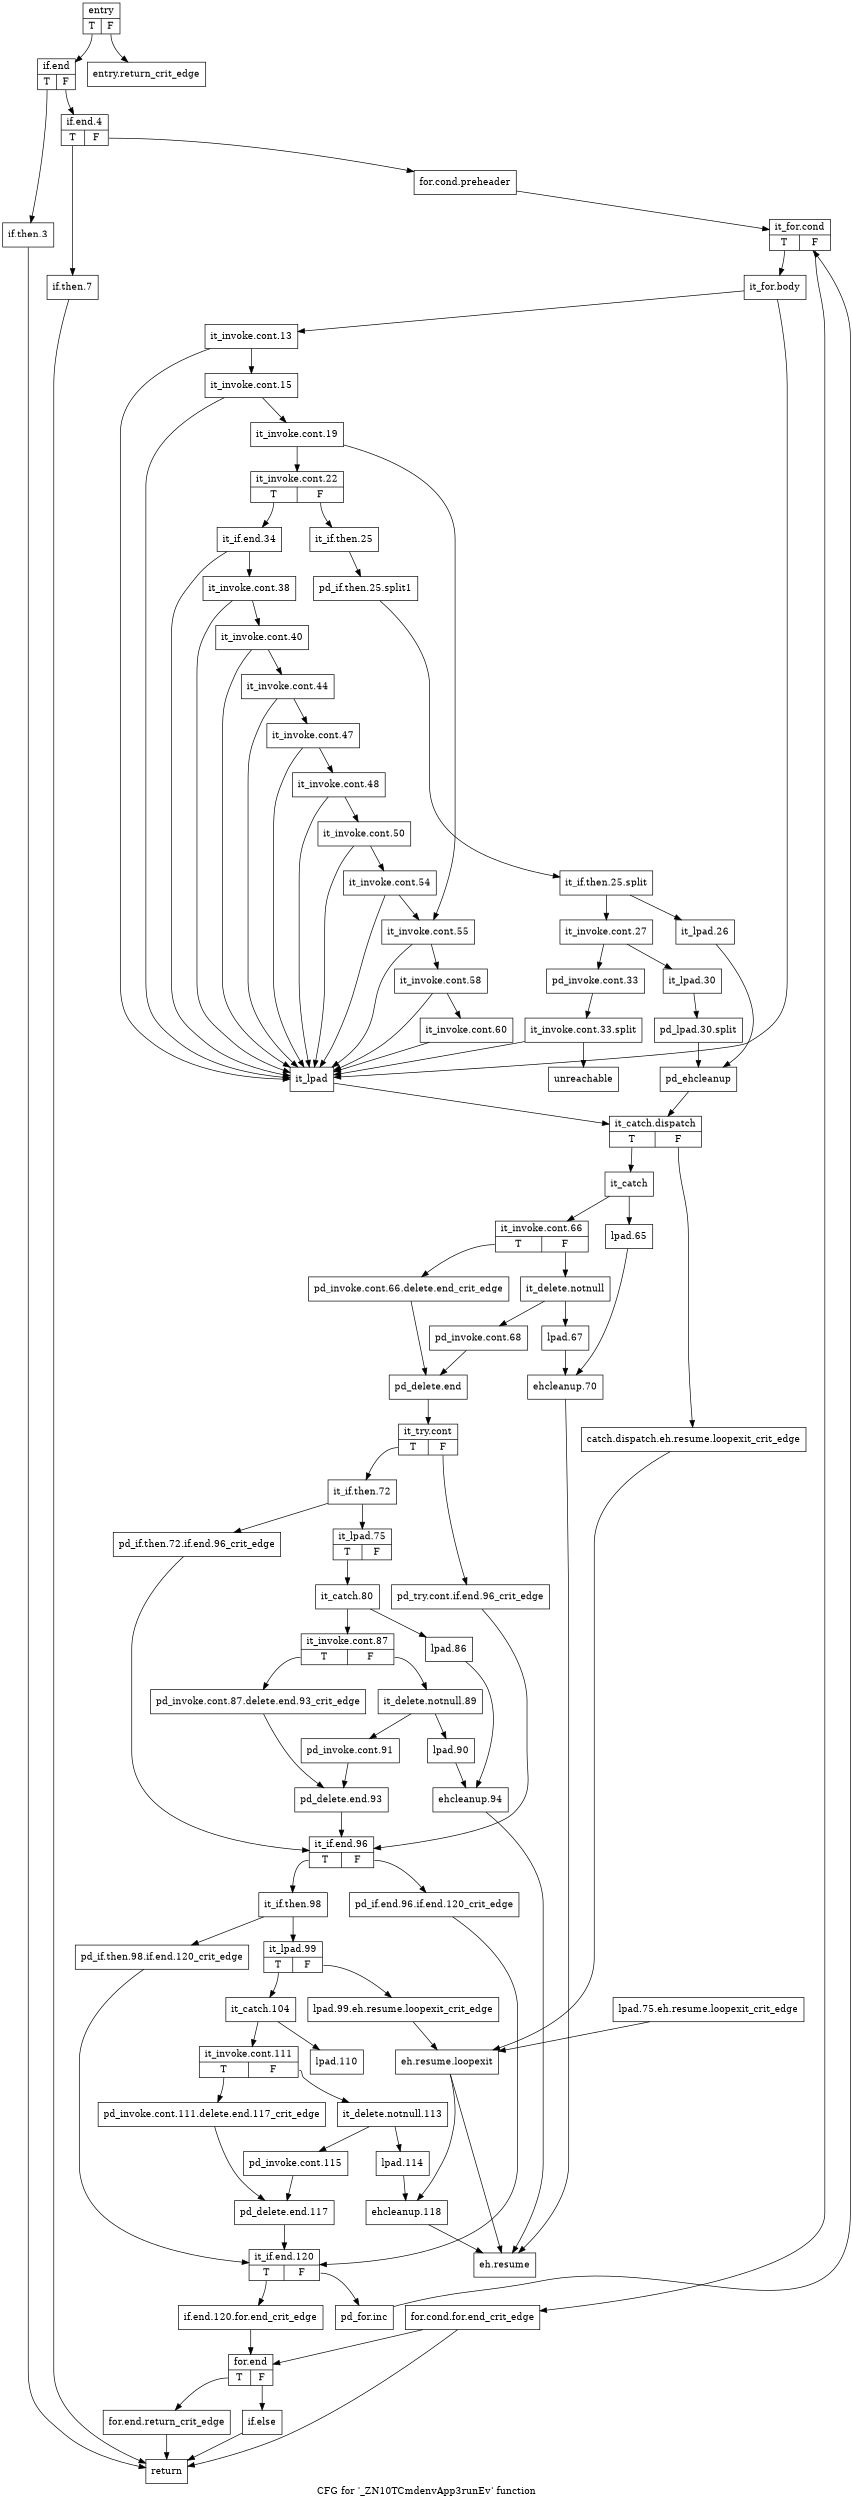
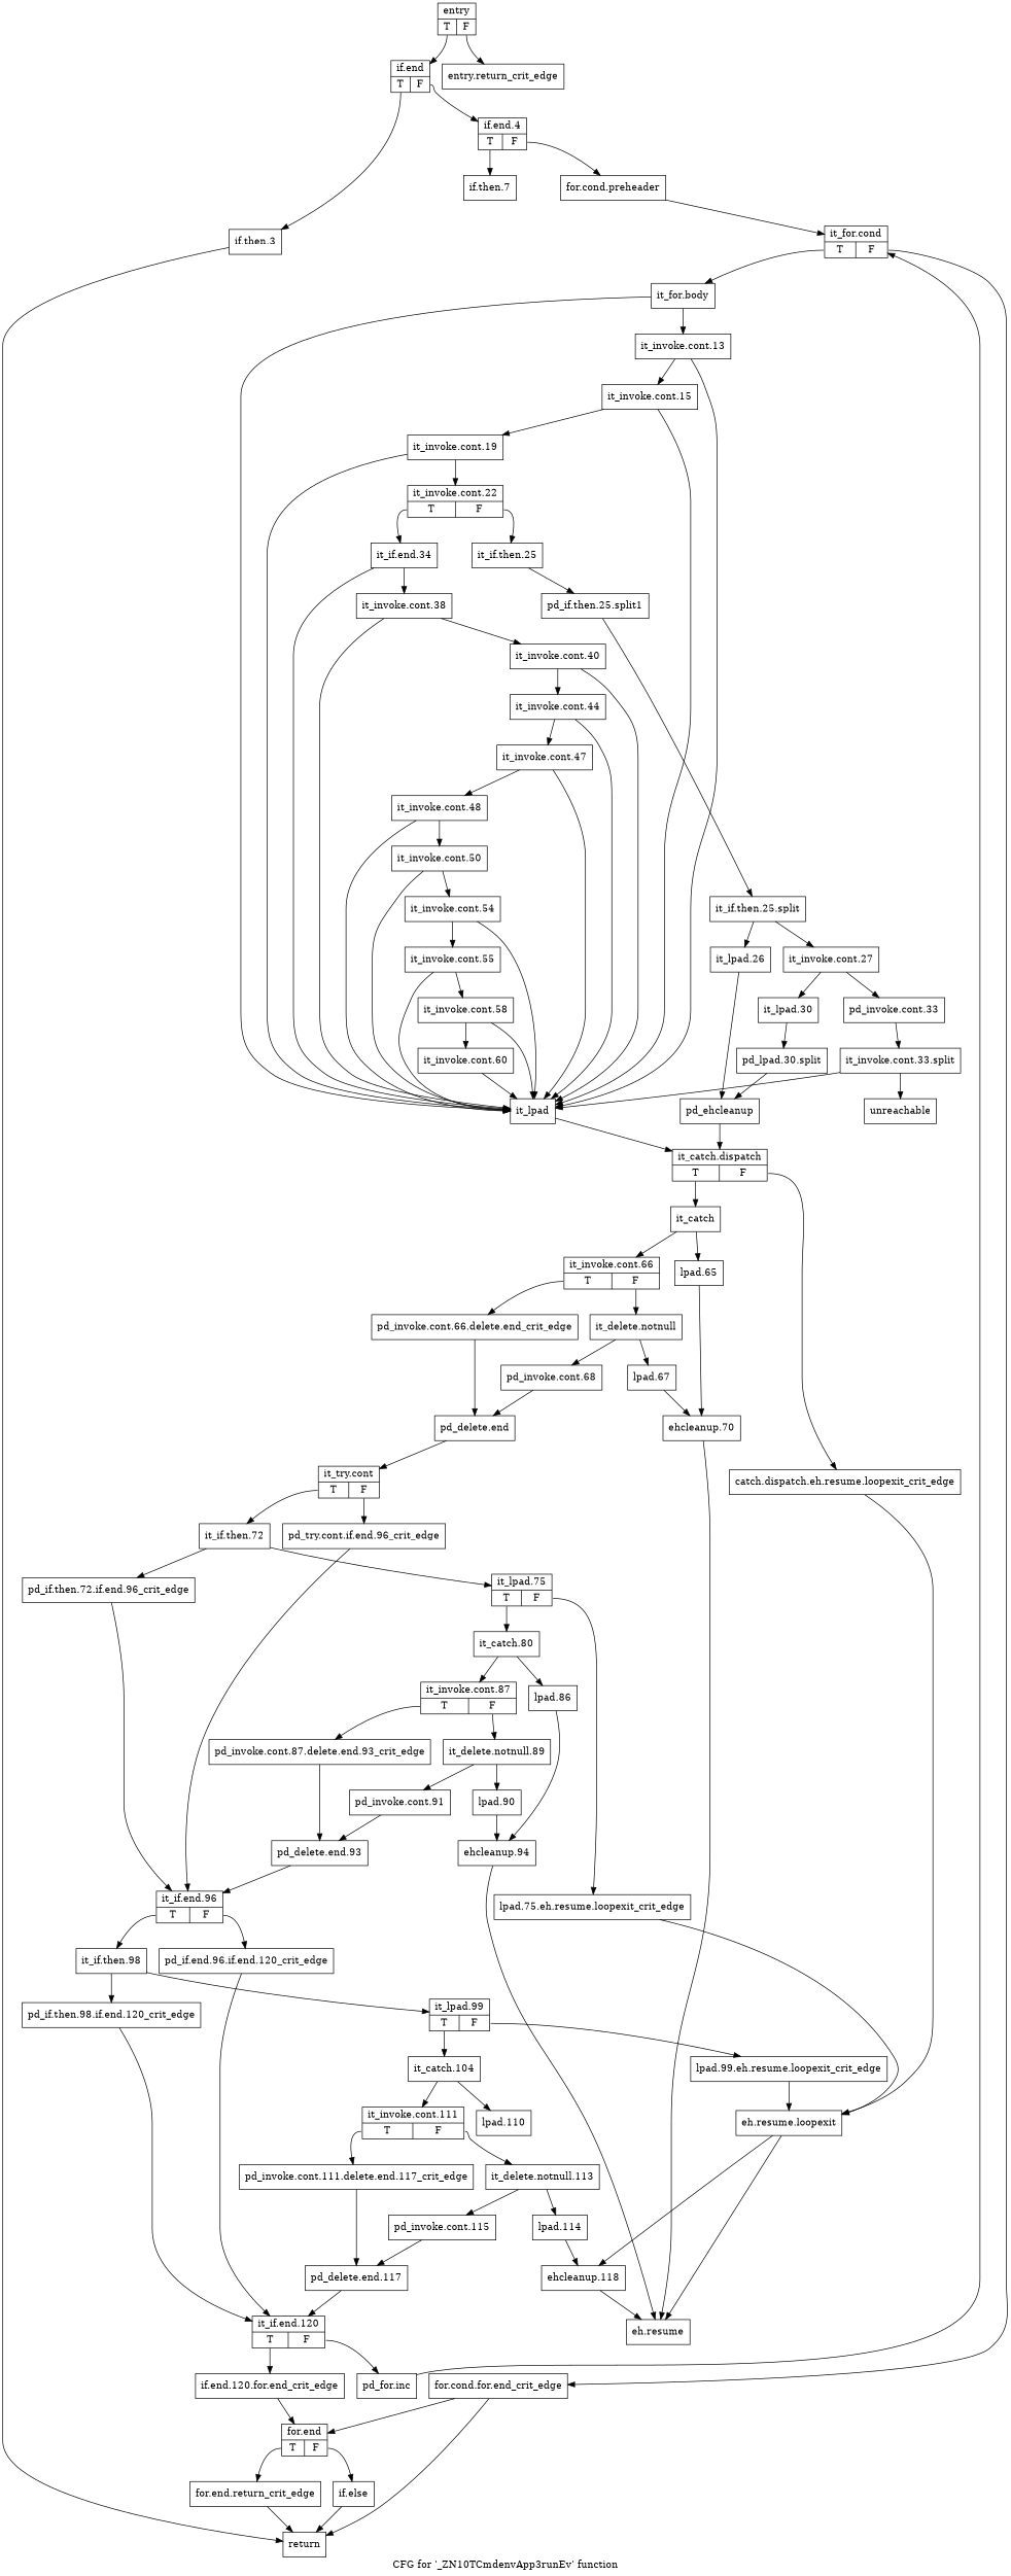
  digraph {
    label="CFG for '_ZN10TCmdenvApp3runEv' function"
    node [shape=record]
    n1 [label="{entry|{<s0>T|<s1>F}}"]
    n2 [label="{if.end|{<s0>T|<s1>F}}"]
    n3 [label="{entry.return_crit_edge}"]
    n4 [label="{if.then.3}"]
    n5 [label="{if.end.4|{<s0>T|<s1>F}}"]
    n6 [label="{return}"]
    n7 [label="{if.then.7}"]
    n8 [label="{for.cond.preheader}"]
    n9 [label="{it_for.cond|{<s0>T|<s1>F}}"]
    n10 [label="{it_for.body}"]
    n11 [label="{for.cond.for.end_crit_edge}"]
    n12 [label="{it_invoke.cont.13}"]
    n13 [label="{it_lpad}"]
    n14 [label="{for.end|{<s0>T|<s1>F}}"]
    n15 [label="{it_invoke.cont.15}"]
    n16 [label="{it_catch.dispatch|{<s0>T|<s1>F}}"]
    n17 [label="{for.end.return_crit_edge}"]
    n18 [label="{if.else}"]
    n19 [label="{it_invoke.cont.19}"]
    n20 [label="{it_catch}"]
    n21 [label="{catch.dispatch.eh.resume.loopexit_crit_edge}"]
    n22 [label="{it_invoke.cont.22|{<s0>T|<s1>F}}"]
    n23 [label="{it_if.end.34}"]
    n24 [label="{it_if.then.25}"]
    n25 [label="{it_invoke.cont.38}"]
    n26 [label="{pd_if.then.25.split1}"]
    n27 [label="{it_invoke.cont.40}"]
    n28 [label="{it_if.then.25.split}"]
    n29 [label="{it_invoke.cont.27}"]
    n30 [label="{it_lpad.26}"]
    n31 [label="{pd_invoke.cont.33}"]
    n32 [label="{it_lpad.30}"]
    n33 [label="{pd_ehcleanup}"]
    n34 [label="{it_invoke.cont.33.split}"]
    n35 [label="{pd_lpad.30.split}"]
    n36 [label="{unreachable}"]
    n37 [label="{it_invoke.cont.66|{<s0>T|<s1>F}}"]
    n38 [label="{lpad.65}"]
    n39 [label="{eh.resume.loopexit}"]
    n40 [label="{pd_invoke.cont.66.delete.end_crit_edge}"]
    n41 [label="{it_delete.notnull}"]
    n42 [label="{ehcleanup.70}"]
    n43 [label="{eh.resume}"]
    n44 [label="{ehcleanup.118}"]
    n45 [label="{pd_delete.end}"]
    n46 [label="{pd_invoke.cont.68}"]
    n47 [label="{lpad.67}"]
    n48 [label="{it_try.cont|{<s0>T|<s1>F}}"]
    n49 [label="{it_if.then.72}"]
    n50 [label="{pd_try.cont.if.end.96_crit_edge}"]
    n51 [label="{pd_if.then.72.if.end.96_crit_edge}"]
    n52 [label="{it_lpad.75|{<s0>T|<s1>F}}"]
    n53 [label="{it_if.end.96|{<s0>T|<s1>F}}"]
    n54 [label="{it_catch.80}"]
    n55 [label="{lpad.75.eh.resume.loopexit_crit_edge}"]
    n56 [label="{it_if.then.98}"]
    n57 [label="{pd_if.end.96.if.end.120_crit_edge}"]
    n58 [label="{pd_if.then.98.if.end.120_crit_edge}"]
    n59 [label="{it_lpad.99|{<s0>T|<s1>F}}"]
    n60 [label="{it_if.end.120|{<s0>T|<s1>F}}"]
    n61 [label="{it_invoke.cont.87|{<s0>T|<s1>F}}"]
    n62 [label="{lpad.86}"]
    n63 [label="{it_invoke.cont.44}"]
    n64 [label="{it_invoke.cont.47}"]
    n65 [label="{it_invoke.cont.48}"]
    n66 [label="{it_invoke.cont.50}"]
    n67 [label="{it_invoke.cont.54}"]
    n68 [label="{it_invoke.cont.55}"]
    n69 [label="{it_invoke.cont.58}"]
    n70 [label="{it_invoke.cont.60}"]
    n71 [label="{pd_invoke.cont.87.delete.end.93_crit_edge}"]
    n72 [label="{it_delete.notnull.89}"]
    n73 [label="{ehcleanup.94}"]
    n74 [label="{pd_delete.end.93}"]
    n75 [label="{pd_invoke.cont.91}"]
    n76 [label="{lpad.90}"]
    n77 [label="{it_catch.104}"]
    n78 [label="{lpad.99.eh.resume.loopexit_crit_edge}"]
    n79 [label="{if.end.120.for.end_crit_edge}"]
    n80 [label="{pd_for.inc}"]
    n81 [label="{it_invoke.cont.111|{<s0>T|<s1>F}}"]
    n82 [label="{lpad.110}"]
    n83 [label="{pd_invoke.cont.111.delete.end.117_crit_edge}"]
    n84 [label="{it_delete.notnull.113}"]
    n85 [label="{pd_delete.end.117}"]
    n86 [label="{pd_invoke.cont.115}"]
    n87 [label="{lpad.114}"]
    n1 -> n2 [tailport=s0]
    n1 -> n3 [tailport=s1]
    n2 -> n4 [tailport=s0]
    n2 -> n5 [tailport=s1]
    n4 -> n6
    n5 -> n7 [tailport=s0]
    n5 -> n8 [tailport=s1]
-   n7 -> n6
    n8 -> n9
    n9 -> n10 [tailport=s0]
    n9 -> n11 [tailport=s1]
    n10 -> n12
    n10 -> n13
    n11 -> n6
    n11 -> n14
    n12 -> n13
    n12 -> n15
    n13 -> n16
    n14 -> n17 [tailport=s0]
    n14 -> n18 [tailport=s1]
    n15 -> n13
    n15 -> n19
    n16 -> n20 [tailport=s0]
    n16 -> n21 [tailport=s1]
    n17 -> n6
    n18 -> n6
-   n19 -> n68
+   n19 -> n13
    n19 -> n22
    n20 -> n37
    n20 -> n38
    n21 -> n39
    n22 -> n23 [tailport=s0]
    n22 -> n24 [tailport=s1]
    n23 -> n13
    n23 -> n25
    n24 -> n26
    n25 -> n13
    n25 -> n27
    n26 -> n28
    n27 -> n13
    n27 -> n63
    n28 -> n29
    n28 -> n30
    n29 -> n31
    n29 -> n32
    n30 -> n33
    n31 -> n34
    n32 -> n35
    n33 -> n16
    n34 -> n13
    n34 -> n36
    n35 -> n33
    n37 -> n40 [tailport=s0]
    n37 -> n41 [tailport=s1]
    n38 -> n42
    n39 -> n43
    n39 -> n44
    n40 -> n45
    n41 -> n46
    n41 -> n47
    n42 -> n43
    n44 -> n43
    n45 -> n48
    n46 -> n45
    n47 -> n42
    n48 -> n49 [tailport=s0]
    n48 -> n50 [tailport=s1]
    n49 -> n51
    n49 -> n52
    n50 -> n53
    n51 -> n53
    n52 -> n54 [tailport=s0]
+   n52 -> n55 [tailport=s1]
    n53 -> n56 [tailport=s0]
    n53 -> n57 [tailport=s1]
    n54 -> n61
    n54 -> n62
    n55 -> n39
    n56 -> n58
    n56 -> n59
    n57 -> n60
    n58 -> n60
    n59 -> n77 [tailport=s0]
    n59 -> n78 [tailport=s1]
    n60 -> n79 [tailport=s0]
    n60 -> n80 [tailport=s1]
    n61 -> n71 [tailport=s0]
    n61 -> n72 [tailport=s1]
    n62 -> n73
    n63 -> n13
    n63 -> n64
    n64 -> n13
    n64 -> n65
    n65 -> n13
    n65 -> n66
    n66 -> n13
    n66 -> n67
    n67 -> n13
    n67 -> n68
    n68 -> n13
    n68 -> n69
    n69 -> n13
    n69 -> n70
    n70 -> n13
    n71 -> n74
    n72 -> n75
    n72 -> n76
    n73 -> n43
    n74 -> n53
    n75 -> n74
    n76 -> n73
    n77 -> n81
    n77 -> n82
    n78 -> n39
    n79 -> n14
    n80 -> n9
    n81 -> n83 [tailport=s0]
    n81 -> n84 [tailport=s1]
    n83 -> n85
    n84 -> n86
    n84 -> n87
    n85 -> n60
    n86 -> n85
    n87 -> n44
  }
